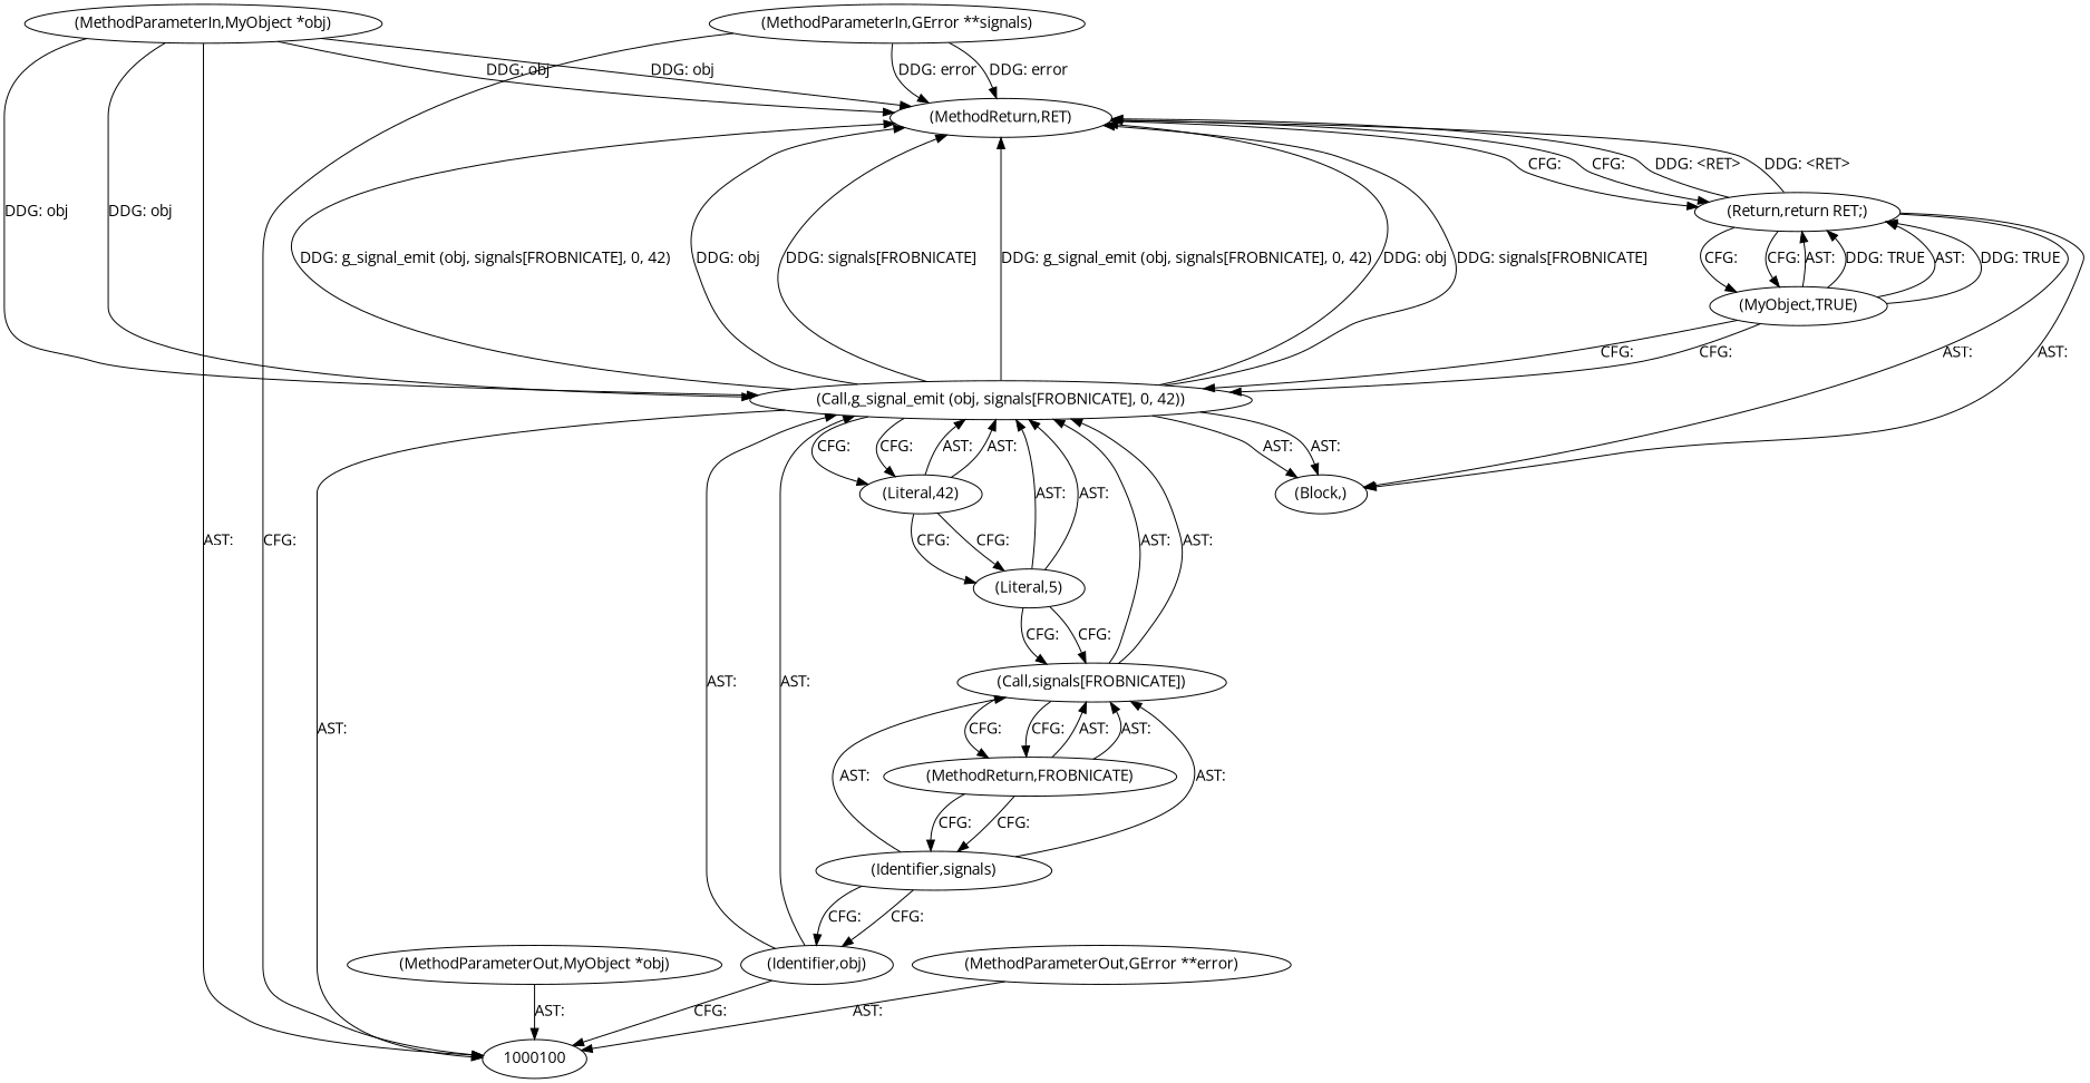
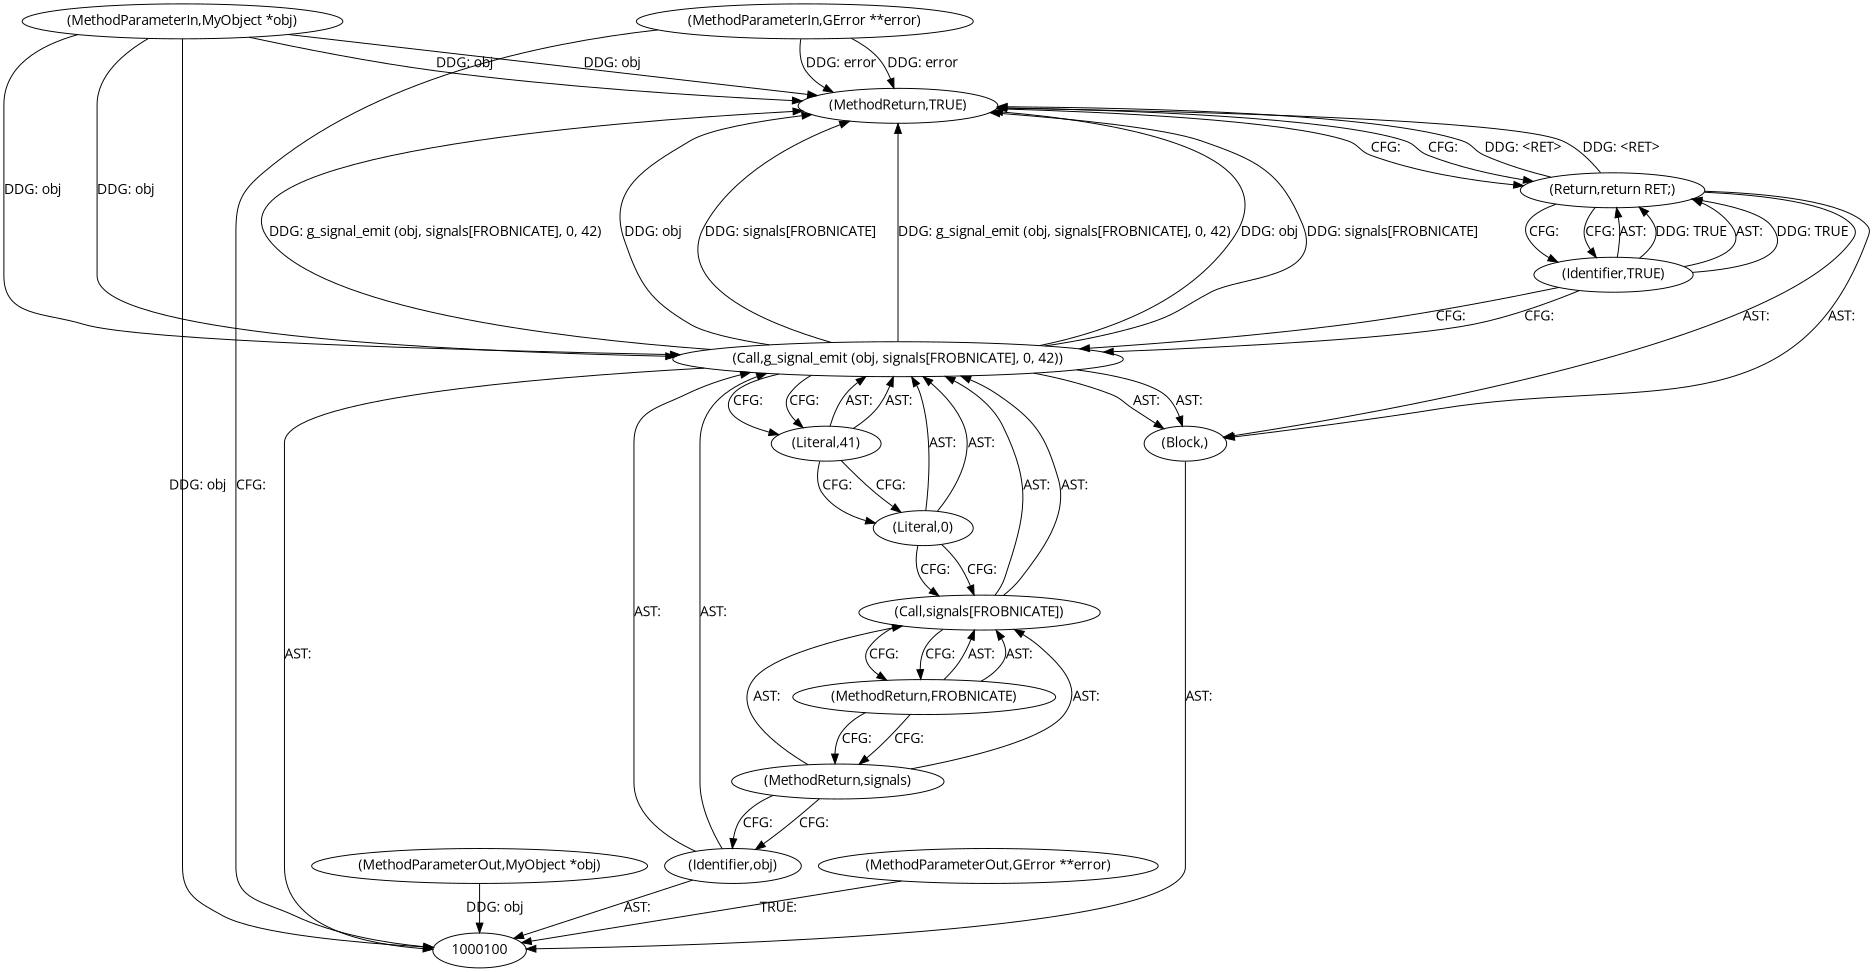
  digraph {
    fontname="Open Sans"
    node [fontname="Open Sans"]
    edge [fontname="Open Sans"]
-   n1 [label="(MethodReturn,RET)"]
+   n1 [label="(MethodReturn,TRUE)"]
    n2 [label="(Return,return RET;)"]
    n3 [label="(Block,)"]
-   n4 [label="(MyObject,TRUE)"]
+   n4 [label="(Identifier,TRUE)"]
    n5 [label="(MethodParameterIn,MyObject *obj)"]
    1000100
    n7 [label="(Call,g_signal_emit (obj, signals[FROBNICATE], 0, 42))"]
-   n8 [label="(Literal,42)"]
+   n8 [label="(Literal,41)"]
    n9 [label="(MethodParameterOut,MyObject *obj)"]
-   n10 [label="(MethodParameterIn,GError **signals)"]
+   n10 [label="(MethodParameterIn,GError **error)"]
    n11 [label="(MethodParameterOut,GError **error)"]
    n12 [label="(Identifier,obj)"]
-   n13 [label="(Literal,5)"]
+   n13 [label="(Literal,0)"]
    n14 [label="(Call,signals[FROBNICATE])"]
    n15 [label="(MethodReturn,FROBNICATE)"]
-   n16 [label="(Identifier,signals)"]
+   n16 [label="(MethodReturn,signals)"]
    n1 -> n2 [label="CFG: "]
    n1 -> n2 [label="CFG: "]
    n2 -> n1 [label="DDG: <RET>"]
    n2 -> n1 [label="DDG: <RET>"]
    n2 -> n3 [label="AST: "]
    n2 -> n3 [label="AST: "]
    n2 -> n4 [label="CFG: "]
    n2 -> n4 [label="CFG: "]
+   n3 -> 1000100 [label="AST: "]
    n4 -> n2 [label="AST: "]
    n4 -> n2 [label="DDG: TRUE"]
    n4 -> n2 [label="AST: "]
    n4 -> n2 [label="DDG: TRUE"]
    n4 -> n7 [label="CFG: "]
    n4 -> n7 [label="CFG: "]
    n5 -> n1 [label="DDG: obj"]
    n5 -> n1 [label="DDG: obj"]
-   n5 -> 1000100 [label="AST: "]
+   n5 -> 1000100 [label="DDG: obj"]
    n5 -> n7 [label="DDG: obj"]
    n5 -> n7 [label="DDG: obj"]
    n7 -> n1 [label="DDG: g_signal_emit (obj, signals[FROBNICATE], 0, 42)"]
    n7 -> n1 [label="DDG: obj"]
    n7 -> n1 [label="DDG: signals[FROBNICATE]"]
    n7 -> n1 [label="DDG: g_signal_emit (obj, signals[FROBNICATE], 0, 42)"]
    n7 -> n1 [label="DDG: obj"]
    n7 -> n1 [label="DDG: signals[FROBNICATE]"]
    n7 -> n3 [label="AST: "]
    n7 -> n3 [label="AST: "]
    n7 -> 1000100 [label="AST: "]
    n7 -> n8 [label="CFG: "]
    n7 -> n8 [label="CFG: "]
    n8 -> n7 [label="AST: "]
    n8 -> n7 [label="AST: "]
    n8 -> n13 [label="CFG: "]
    n8 -> n13 [label="CFG: "]
-   n9 -> 1000100 [label="AST: "]
+   n9 -> 1000100 [label="DDG: obj"]
    n10 -> n1 [label="DDG: error"]
    n10 -> n1 [label="DDG: error"]
    n10 -> 1000100 [label="CFG: "]
-   n11 -> 1000100 [label="AST: "]
-   n12 -> 1000100 [label="CFG: "]
+   n11 -> 1000100 [label="TRUE: "]
+   n12 -> 1000100 [label="AST: "]
    n12 -> n7 [label="AST: "]
    n12 -> n7 [label="AST: "]
    n13 -> n7 [label="AST: "]
    n13 -> n7 [label="AST: "]
    n13 -> n14 [label="CFG: "]
    n13 -> n14 [label="CFG: "]
    n14 -> n7 [label="AST: "]
    n14 -> n7 [label="AST: "]
    n14 -> n15 [label="CFG: "]
    n14 -> n15 [label="CFG: "]
    n15 -> n14 [label="AST: "]
    n15 -> n14 [label="AST: "]
    n15 -> n16 [label="CFG: "]
    n15 -> n16 [label="CFG: "]
    n16 -> n12 [label="CFG: "]
    n16 -> n12 [label="CFG: "]
    n16 -> n14 [label="AST: "]
    n16 -> n14 [label="AST: "]
  }
